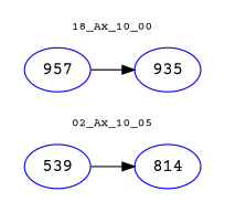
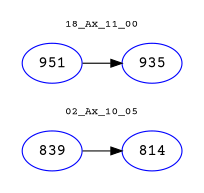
  digraph {
    fontname="Courier Prime"
    rankdir=LR
    node [color=blue fontname="Courier Prime"]
    edge [color=black fontname="Courier Prime"]
-   n1 [label=539]
+   n1 [label=839]
    n2 [label=814]
-   n3 [label=957]
+   n3 [label=951]
    n4 [label=935]
    subgraph cluster_1 {
      color=white
      fontsize=10
      label="02_Ax_10_05"
      n1
      n2
    }
    subgraph cluster_2 {
      color=white
      fontsize=10
-     label="18_Ax_10_00"
+     label="18_Ax_11_00"
      n3
      n4
    }
    n1 -> n2
    n3 -> n4
  }
